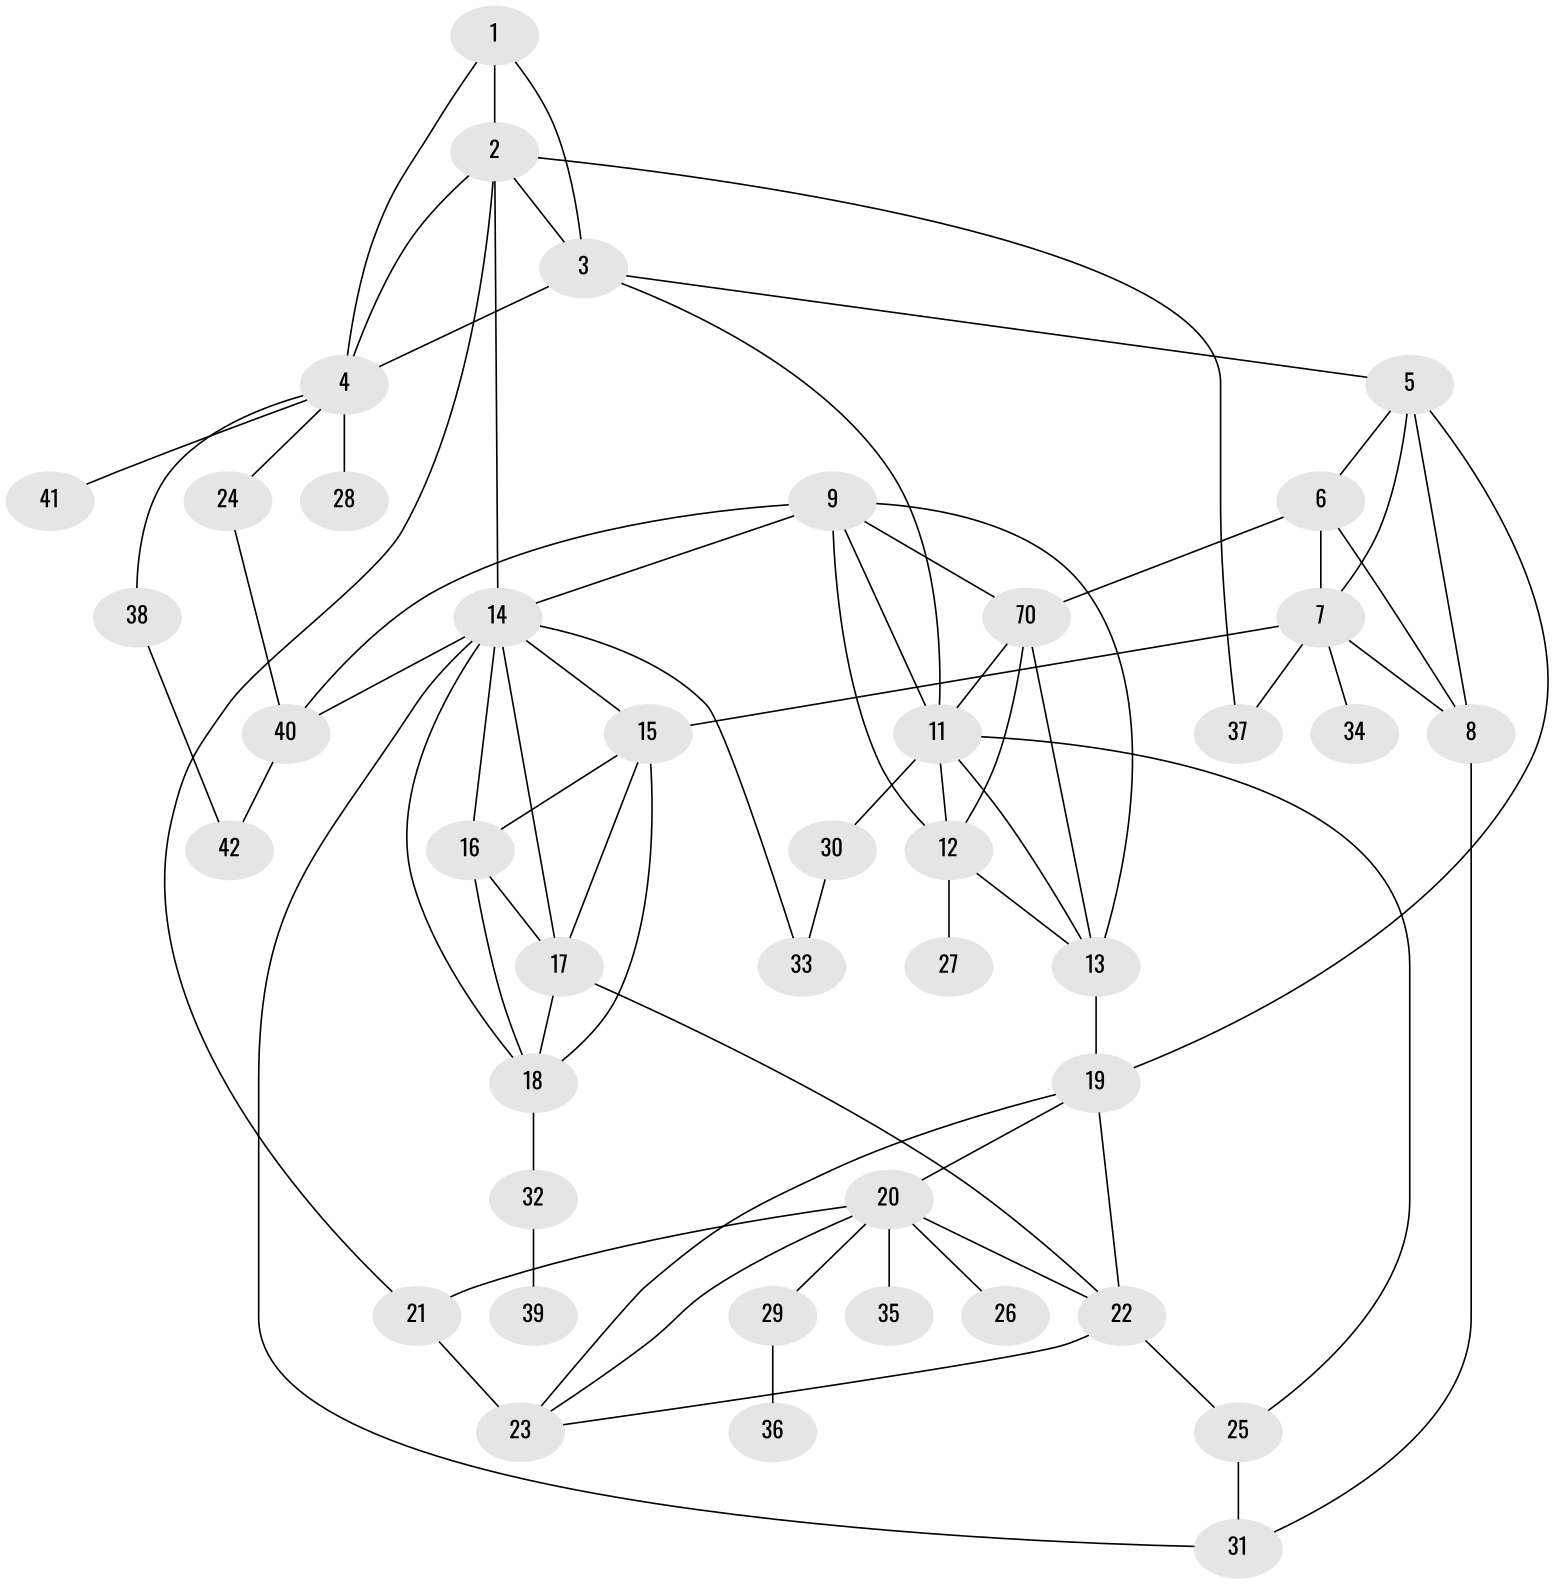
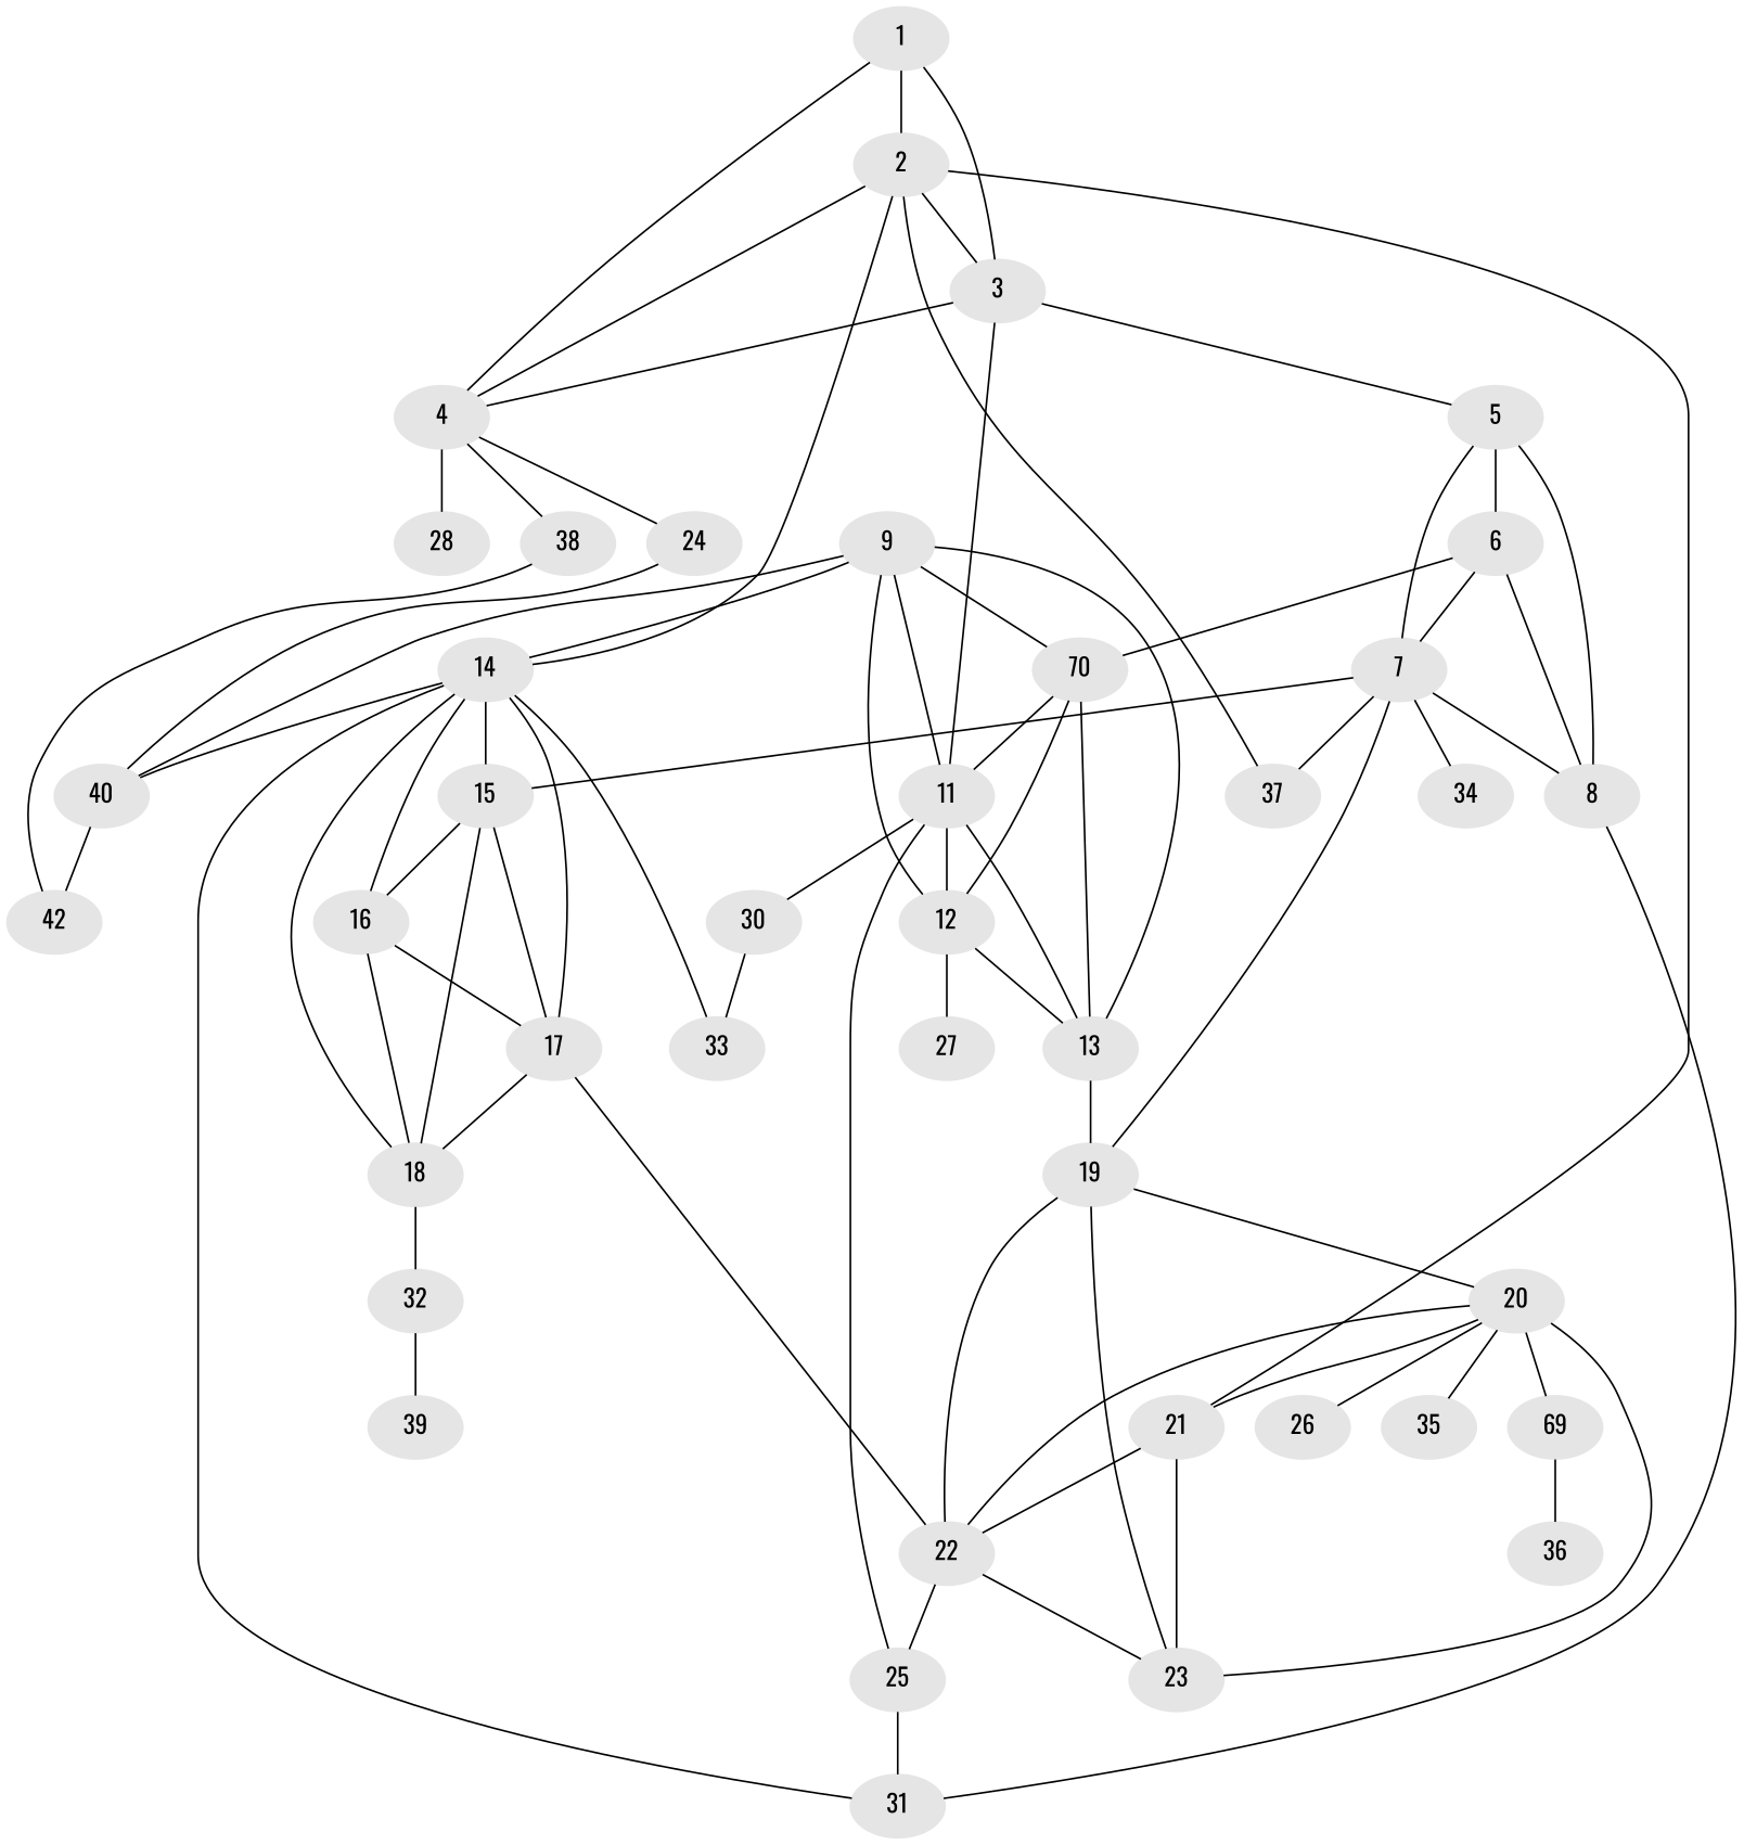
  graph {
    fontname=Oswald
    node [color=gray90 fontname=Oswald style=filled]
    edge [fontname=Oswald weight=1.0]
    1
    2
    3
    4
    14
    21
    37
    5
    11
    24
    28
    38
-   41
    15
    31
    40
    16
    17
    18
    33
    22
    23
    6
    7
    8
    19
    12
    13
    25
    30
    42
    n32 [label=70]
    34
    20
    9
    27
    32
    39
    26
-   29
+   29 [label=69]
    35
    36
    1 -- 2 [weight=2.0]
    1 -- 3
    1 -- 4
    2 -- 3 [weight=2.0]
    2 -- 4 [weight=2.0]
    2 -- 14
    2 -- 21
    2 -- 37
    3 -- 4
    3 -- 5
    3 -- 11
    4 -- 24
    4 -- 28 [weight=7.0]
    4 -- 38
-   4 -- 41
    14 -- 15
    14 -- 31
    14 -- 40
    14 -- 16
    14 -- 17
    14 -- 18
    14 -- 33
+   21 -- 22
    21 -- 23 [weight=3.0]
    5 -- 6 [weight=2.0]
    5 -- 7 [weight=2.0]
    5 -- 8 [weight=3.0]
-   5 -- 19
+   7 -- 19
    11 -- 12
    11 -- 13
    11 -- 25
    11 -- 30
    24 -- 40
    38 -- 42
    15 -- 16
    15 -- 17
    15 -- 18
    40 -- 42
    16 -- 17 [weight=2.0]
    16 -- 18
    17 -- 18
    17 -- 22
    18 -- 32 [weight=5.0]
    22 -- 23
    22 -- 25
    6 -- 7
    6 -- 8
    6 -- n32
    7 -- 37
    7 -- 15
    7 -- 8
    7 -- 34
    8 -- 31
    19 -- 22
    19 -- 23
    19 -- 20
    12 -- 13
    12 -- 27
    13 -- 19
    25 -- 31
    30 -- 33
    n32 -- 11
    n32 -- 12
    n32 -- 13
    20 -- 21
    20 -- 22
    20 -- 23
    20 -- 26
    20 -- 29
    20 -- 35
    9 -- 14
    9 -- 11
    9 -- 40
    9 -- 12
    9 -- 13
    9 -- n32
    32 -- 39
    29 -- 36
  }
